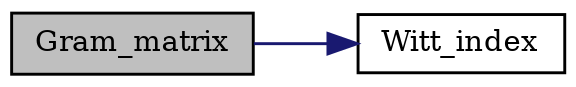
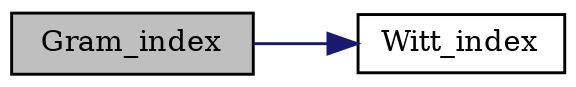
  digraph {
    rankdir=LR
    fontname="DejaVu Serif"
    node [color=black fontname="DejaVu Serif" fontsize=10 shape=record style=filled]
-   n1 [fillcolor=grey75 fontcolor=black height=0.2 label=Gram_matrix width=0.4]
+   n1 [fillcolor=grey75 fontcolor=black height=0.2 label=Gram_index width=0.4]
    n2 [fillcolor=white height=0.2 label=Witt_index width=0.4]
    n1 -> n2 [color=midnightblue fontname="DejaVu Serif" fontsize=10 labelfontname=Helvetica labelfontsize=10 style=solid]
  }
